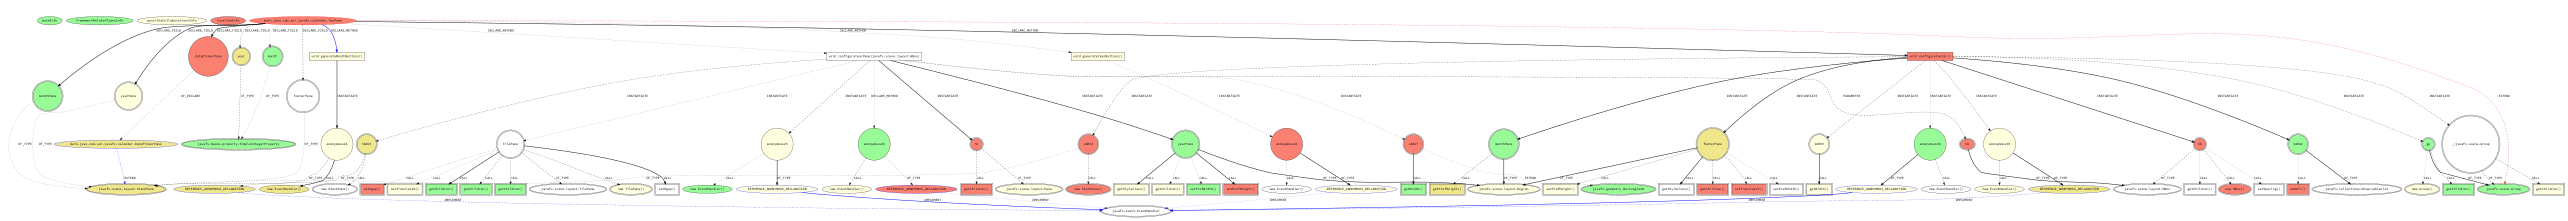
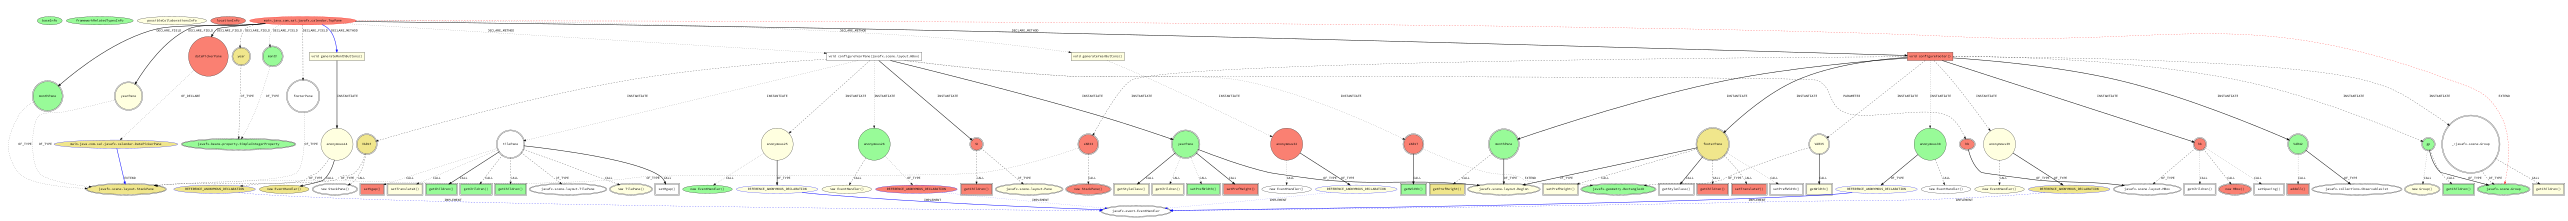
  digraph {
    fontname="Source Code Pro"
    node [fillcolor=lightyellow fontname="Source Code Pro" style=filled isFrameworkType=true vertexType=INSIDE_CALL peripheries=2]
    edge [fontname="Source Code Pro" style=dashed]
    baseInfo [category=extension_graph fillcolor=palegreen graphId=1530 isAnonymous=false possibleRelation=true isFrameworkType="" vertexType="" peripheries=""]
    frameworkRelatedTypesInfo [0="javafx.scene.Group" fillcolor=palegreen isFrameworkType="" vertexType="" peripheries=""]
    possibleCollaborationsInfo [0="1530~CLIENT_METHOD_DECLARATION-INSTANTIATION-~javafx.scene.Group ~javafx.event.EventHandler ~false~true" 1="1530~FIELD_DECLARATION-~javafx.scene.Group ~javafx.scene.layout.StackPane ~false~false" isFrameworkType="" vertexType="" peripheries=""]
    locationInfo [contextSignature=TopPane filePath="/UrsKR-fxcalendar/fxcalendar-master/src/main/java/com/sai/javafx/calendar/TopPane.java" fillcolor=salmon graphId=1530 projectName="UrsKR-fxcalendar" isFrameworkType="" vertexType="" peripheries=""]
    n5 [color=red fillcolor=salmon isFrameworkType=false label="main.java.com.sai.javafx.calendar.TopPane" vertexType=ROOT_CLIENT_CLASS_DECLARATION peripheries=""]
    n6 [fillcolor=palegreen label="javafx.scene.Group" vertexType=FRAMEWORK_CLASS_TYPE]
    n7 [fillcolor=salmon isFrameworkType=false label=datePickerPane shape=circle vertexType=FIELD_DECLARATION peripheries=""]
    n8 [fillcolor=white label=footerPane shape=circle vertexType=FIELD_DECLARATION]
    n9 [fillcolor=palegreen label=month shape=circle vertexType=FIELD_DECLARATION]
    n10 [fillcolor=palegreen label=monthPane shape=circle vertexType=FIELD_DECLARATION]
    n11 [fillcolor=khaki label=year shape=circle vertexType=FIELD_DECLARATION]
    n12 [label=yearPane shape=circle vertexType=FIELD_DECLARATION]
    n13 [isFrameworkType=false label="void generateMonthButtons()" shape=box vertexType=CLIENT_METHOD_DECLARATION peripheries=""]
    n14 [fillcolor=white isFrameworkType=false label="void configureYearPane(javafx.scene.layout.HBox)" shape=box vertexType=CLIENT_METHOD_DECLARATION peripheries=""]
    n15 [isFrameworkType=false label="void generateYearButtons()" shape=box vertexType=CLIENT_METHOD_DECLARATION peripheries=""]
    n16 [fillcolor=salmon isFrameworkType=false label="void configureFooter()" shape=box vertexType=CLIENT_METHOD_DECLARATION peripheries=""]
    n17 [color=blue fillcolor=khaki isFrameworkType=false label="main.java.com.sai.javafx.calendar.DatePickerPane" vertexType=REFERENCE_CLIENT_CLASS_DECLARATION peripheries=""]
    n18 [fillcolor=khaki label="javafx.scene.layout.StackPane" vertexType=FRAMEWORK_CLASS_TYPE]
    n19 [fillcolor=palegreen label="javafx.beans.property.SimpleIntegerProperty" vertexType=FRAMEWORK_CLASS_TYPE]
    n20 [isFrameworkType=false label=anonymous14 shape=circle vertexType=VARIABLE_EXPRESION peripheries=""]
    n21 [fillcolor=salmon label=hb vertexType=PARAMETER_DECLARATION]
    n22 [fillcolor=khaki label=VAR15 shape=circle vertexType=VARIABLE_EXPRESION]
    n23 [fillcolor=palegreen label=yearPane shape=circle vertexType=VARIABLE_EXPRESION]
    n24 [fillcolor=salmon label=VAR17 shape=circle vertexType=VARIABLE_EXPRESION]
    n25 [fillcolor=white label=tilePane shape=circle vertexType=VARIABLE_EXPRESION]
    n26 [isFrameworkType=false label=anonymous25 shape=circle vertexType=VARIABLE_EXPRESION peripheries=""]
    n27 [fillcolor=palegreen isFrameworkType=false label=anonymous26 shape=circle vertexType=VARIABLE_EXPRESION peripheries=""]
    n28 [fillcolor=salmon label=hb shape=circle vertexType=VARIABLE_EXPRESION]
    n29 [fillcolor=salmon isFrameworkType=false label=anonymous32 shape=circle vertexType=VARIABLE_EXPRESION peripheries=""]
    n30 [fillcolor=salmon label=VAR33 shape=circle vertexType=VARIABLE_EXPRESION]
    n31 [fillcolor=khaki label=footerPane shape=circle vertexType=VARIABLE_EXPRESION]
    n32 [label=VAR35 shape=circle vertexType=VARIABLE_EXPRESION]
    n33 [fillcolor=palegreen isFrameworkType=false label=anonymous38 shape=circle vertexType=VARIABLE_EXPRESION peripheries=""]
    n34 [isFrameworkType=false label=anonymous39 shape=circle vertexType=VARIABLE_EXPRESION peripheries=""]
    n35 [fillcolor=salmon label=hb shape=circle vertexType=VARIABLE_EXPRESION]
    n36 [fillcolor=palegreen label=VAR42 shape=circle vertexType=VARIABLE_EXPRESION]
    n37 [fillcolor=palegreen label=gp shape=circle vertexType=VARIABLE_EXPRESION]
    n38 [fillcolor=palegreen label=monthPane shape=circle vertexType=VARIABLE_EXPRESION]
    n39 [fillcolor=white label="_:javafx.scene.Group" shape=circle vertexType=VARIABLE_EXPRESION]
    n40 [color=blue fillcolor=khaki isFrameworkType=false label=REFERENCE_ANONYMOUS_DECLARATION vertexType=REFERENCE_ANONYMOUS_DECLARATION peripheries=""]
    n41 [fillcolor=khaki isFrameworkType=false label="new EventHandler()" vertexType=CONSTRUCTOR_CALL peripheries=""]
    n42 [fillcolor=white label="javafx.event.EventHandler" vertexType=FRAMEWORK_INTERFACE_TYPE]
    n43 [fillcolor=white label="javafx.scene.layout.HBox" vertexType=FRAMEWORK_CLASS_TYPE]
    n44 [fillcolor=white label="new StackPane()" vertexType=CONSTRUCTOR_CALL]
    n45 [label="javafx.scene.layout.Region" vertexType=FRAMEWORK_CLASS_TYPE]
    n46 [fillcolor=palegreen label="setPrefWidth()" shape=box]
    n47 [fillcolor=salmon label="setPrefHeight()" shape=box]
    n48 [label="getStyleClass()" shape=box]
    n49 [label="getChildren()" shape=box]
    n50 [fillcolor=palegreen label="javafx.geometry.Rectangle2D" vertexType=FRAMEWORK_CLASS_TYPE]
    n51 [fillcolor=palegreen label="getWidth()" shape=box]
    n52 [fillcolor=white label="javafx.scene.layout.TilePane" vertexType=FRAMEWORK_CLASS_TYPE]
    n53 [label="new TilePane()" vertexType=CONSTRUCTOR_CALL]
    n54 [fillcolor=white label="setHgap()" shape=box]
    n55 [fillcolor=salmon label="setVgap()" shape=box]
    n56 [label="setTranslateX()" shape=box]
    n57 [fillcolor=palegreen label="getChildren()" shape=box]
    n58 [fillcolor=palegreen label="getChildren()" shape=box]
    n59 [fillcolor=palegreen label="getChildren()" shape=box]
    n60 [color=blue isFrameworkType=false label=REFERENCE_ANONYMOUS_DECLARATION vertexType=REFERENCE_ANONYMOUS_DECLARATION peripheries=""]
    n61 [fillcolor=palegreen isFrameworkType=false label="new EventHandler()" vertexType=CONSTRUCTOR_CALL peripheries=""]
    n62 [color=blue fillcolor=salmon isFrameworkType=false label=REFERENCE_ANONYMOUS_DECLARATION vertexType=REFERENCE_ANONYMOUS_DECLARATION peripheries=""]
    n63 [isFrameworkType=false label="new EventHandler()" vertexType=CONSTRUCTOR_CALL peripheries=""]
    n64 [label="javafx.scene.layout.Pane" vertexType=FRAMEWORK_CLASS_TYPE]
    n65 [fillcolor=salmon label="getChildren()" shape=box]
    n66 [color=blue isFrameworkType=false label=REFERENCE_ANONYMOUS_DECLARATION vertexType=REFERENCE_ANONYMOUS_DECLARATION peripheries=""]
    n67 [fillcolor=white isFrameworkType=false label="new EventHandler()" vertexType=CONSTRUCTOR_CALL peripheries=""]
    n68 [fillcolor=salmon label="new StackPane()" vertexType=CONSTRUCTOR_CALL]
    n69 [fillcolor=white label="setPrefWidth()" shape=box]
    n70 [label="setPrefHeight()" shape=box]
    n71 [fillcolor=white label="getStyleClass()" shape=box]
    n72 [fillcolor=salmon label="getChildren()" shape=box]
    n73 [fillcolor=salmon label="setTranslateY()" shape=box]
    n74 [label="getWidth()" shape=box]
    n75 [color=blue isFrameworkType=false label=REFERENCE_ANONYMOUS_DECLARATION vertexType=REFERENCE_ANONYMOUS_DECLARATION peripheries=""]
    n76 [fillcolor=white isFrameworkType=false label="new EventHandler()" vertexType=CONSTRUCTOR_CALL peripheries=""]
    n77 [color=blue fillcolor=khaki isFrameworkType=false label=REFERENCE_ANONYMOUS_DECLARATION vertexType=REFERENCE_ANONYMOUS_DECLARATION peripheries=""]
    n78 [isFrameworkType=false label="new EventHandler()" vertexType=CONSTRUCTOR_CALL peripheries=""]
    n79 [fillcolor=salmon label="new HBox()" vertexType=CONSTRUCTOR_CALL]
    n80 [fillcolor=white label="setSpacing()" shape=box]
    n81 [fillcolor=white label="getChildren()" shape=box]
    n82 [fillcolor=white label="javafx.collections.ObservableList" vertexType=FRAMEWORK_INTERFACE_TYPE]
    n83 [fillcolor=salmon label="addAll()" shape=box]
    n84 [label="new Group()" vertexType=CONSTRUCTOR_CALL]
    n85 [fillcolor=palegreen label="getChildren()" shape=box]
    n86 [fillcolor=khaki label="getPrefHeight()" shape=box]
    n87 [label="getChildren()" shape=box]
    n5 -> n6 [color=red label=EXTEND]
    n5 -> n7 [label=DECLARE_FIELD style=bold]
    n5 -> n8 [label=DECLARE_FIELD]
    n5 -> n9 [label=DECLARE_FIELD style=dotted]
    n5 -> n10 [label=DECLARE_FIELD style=bold]
    n5 -> n11 [label=DECLARE_FIELD]
    n5 -> n12 [label=DECLARE_FIELD style=bold]
    n5 -> n13 [color=blue label=DECLARE_METHOD style=bold]
    n5 -> n14 [label=DECLARE_METHOD style=dotted]
    n5 -> n15 [label=DECLARE_METHOD style=dotted]
    n5 -> n16 [label=DECLARE_METHOD style=bold]
    n7 -> n17 [label=OF_DECLARE style=dotted]
    n8 -> n18 [label=OF_TYPE style=dotted]
    n9 -> n19 [label=OF_TYPE style=dotted]
    n10 -> n18 [label=OF_TYPE style=dotted]
    n11 -> n19 [label=OF_TYPE]
    n12 -> n18 [label=OF_TYPE style=dotted]
    n13 -> n20 [label=INSTANTIATE style=bold]
    n14 -> n21 [label=PARAMETER]
    n14 -> n22 [label=INSTANTIATE]
    n14 -> n23 [label=INSTANTIATE style=bold]
    n14 -> n24 [label=INSTANTIATE style=dotted]
    n14 -> n25 [label=INSTANTIATE style=dotted]
    n14 -> n26 [label=INSTANTIATE]
-   n14 -> n27 [label=DECLARE_METHOD style=dotted]
+   n14 -> n27 [label=INSTANTIATE style=dotted]
    n14 -> n28 [label=INSTANTIATE style=bold]
    n15 -> n29 [label=INSTANTIATE style=dotted]
    n16 -> n30 [label=INSTANTIATE]
    n16 -> n31 [label=INSTANTIATE style=bold]
    n16 -> n32 [label=INSTANTIATE]
    n16 -> n33 [label=INSTANTIATE style=dotted]
    n16 -> n34 [label=INSTANTIATE]
    n16 -> n35 [label=INSTANTIATE style=bold]
    n16 -> n36 [label=INSTANTIATE style=bold]
    n16 -> n37 [label=INSTANTIATE]
    n16 -> n38 [label=INSTANTIATE style=bold]
    n16 -> n39 [label=INSTANTIATE]
-   n17 -> n18 [color=blue label=EXTEND]
+   n17 -> n18 [color=blue label=EXTEND style=bold]
    n20 -> n40 [label=OF_TYPE]
    n20 -> n41 [label=CALL style=bold]
    n21 -> n43 [label=OF_TYPE style=bold]
    n22 -> n18 [label=OF_TYPE]
    n22 -> n44 [label=CALL]
    n23 -> n45 [label=OF_TYPE style=bold]
    n23 -> n46 [label=CALL style=dotted]
    n23 -> n47 [label=CALL style=bold]
    n23 -> n48 [label=CALL style=bold]
    n23 -> n49 [label=CALL style=dotted]
    n24 -> n50 [label=EXTEND style=dotted]
    n24 -> n51 [label=CALL style=bold]
    n25 -> n52 [label=OF_TYPE]
    n25 -> n53 [label=CALL]
    n25 -> n54 [label=CALL style=bold]
    n25 -> n55 [label=CALL style=dotted]
    n25 -> n56 [label=CALL style=dotted]
    n25 -> n57 [label=CALL style=bold]
    n25 -> n58 [label=CALL]
    n25 -> n59 [label=CALL]
    n26 -> n60 [label=OF_TYPE style=bold]
    n26 -> n61 [label=CALL style=dotted]
    n27 -> n62 [label=OF_TYPE style=dotted]
    n27 -> n63 [label=CALL]
    n28 -> n64 [label=OF_TYPE]
    n28 -> n65 [label=CALL]
    n29 -> n66 [label=OF_TYPE style=bold]
    n29 -> n67 [label=CALL style=dotted]
    n30 -> n18 [label=OF_TYPE style=dotted]
    n30 -> n68 [label=CALL]
    n31 -> n45 [label=OF_TYPE style=bold]
    n31 -> n69 [label=CALL style=dotted]
    n31 -> n70 [label=CALL]
    n31 -> n71 [label=CALL style=bold]
    n31 -> n72 [label=CALL]
    n31 -> n73 [label=CALL]
+   n32 -> n50 [label=OF_TYPE]
    n32 -> n74 [label=CALL style=bold]
    n33 -> n75 [label=OF_TYPE style=bold]
    n33 -> n76 [label=CALL]
    n34 -> n77 [label=OF_TYPE style=bold]
    n34 -> n78 [label=CALL]
    n35 -> n43 [label=OF_TYPE]
    n35 -> n79 [label=CALL]
    n35 -> n80 [label=CALL style=dotted]
    n35 -> n81 [label=CALL style=dotted]
    n36 -> n82 [label=OF_TYPE style=bold]
    n36 -> n83 [label=CALL style=dotted]
    n37 -> n6 [label=OF_TYPE style=bold]
    n37 -> n84 [label=CALL style=dotted]
    n37 -> n85 [label=CALL]
    n38 -> n45 [label=OF_TYPE style=bold]
    n38 -> n86 [label=CALL]
    n39 -> n6 [label=OF_TYPE]
    n39 -> n87 [label=CALL]
    n40 -> n42 [color=blue label=IMPLEMENT]
    n60 -> n42 [color=blue label=IMPLEMENT style=bold]
    n62 -> n42 [color=blue label=IMPLEMENT style=dotted]
    n66 -> n42 [color=blue label=IMPLEMENT style=dotted]
    n75 -> n42 [color=blue label=IMPLEMENT style=bold]
    n77 -> n42 [color=blue label=IMPLEMENT]
  }
